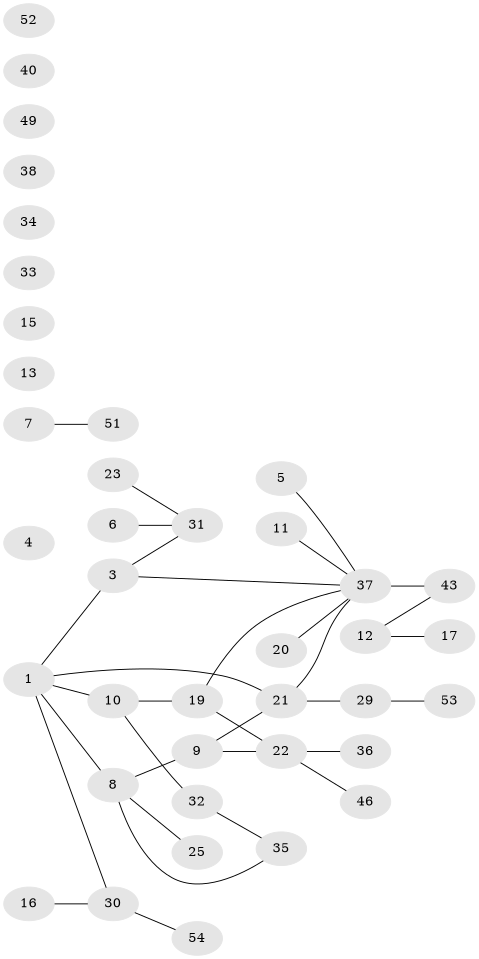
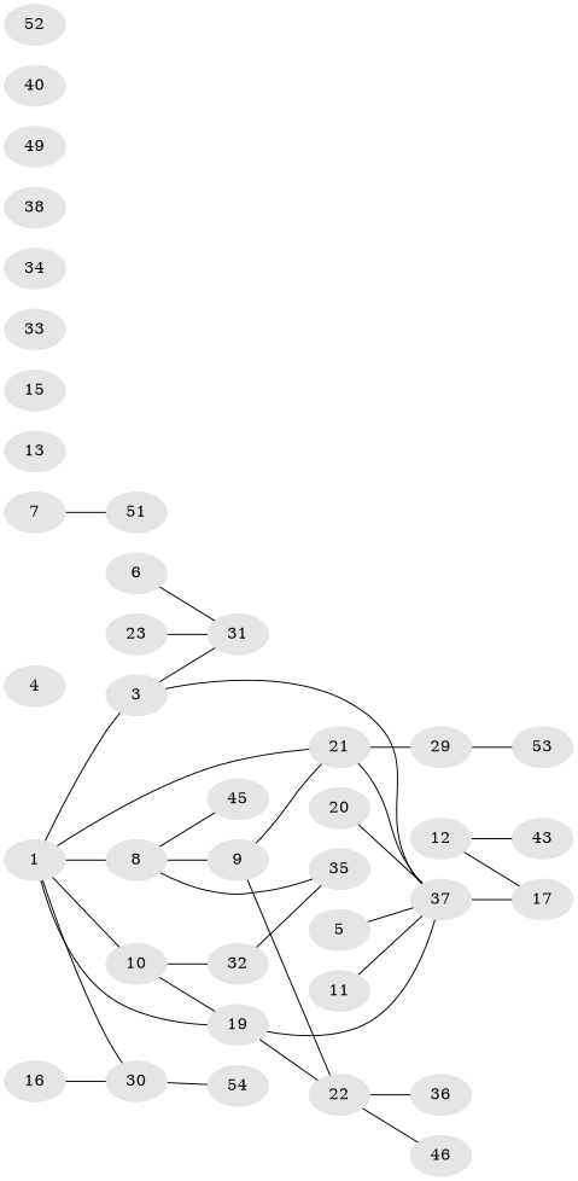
  graph {
    rankdir=LR
    node [color=gray90 style=filled]
    1 [super="+2"]
    3 [super="+27"]
    8 [super="+41"]
    10 [super="+14"]
    19 [super="+24"]
    21 [super="+56"]
    30 [super="+50"]
    31 [super="+44"]
    37 [super="+48"]
    9 [super="+49"]
-   25 [super="+26"]
+   25 [super="+26" label=45]
    35
    32 [super="+42"]
    22 [super="+47"]
    29 [super="+45"]
    54
    43 [super="+55"]
    4
    5 [super="+28"]
    6
    7
    51
    46 [super="+57"]
    36
    11
    17 [super="+18"]
    12
    13
    15
    16
    20
    53
    23
    33
    34
    38
    n37 [label=49]
    40
    52
    1 -- 3
    1 -- 8
    1 -- 10
+   1 -- 19
    1 -- 21 [weight=2]
    1 -- 30
    3 -- 31
    3 -- 37
    8 -- 9
    8 -- 25
    8 -- 35
    10 -- 19
    10 -- 32
    19 -- 37
    19 -- 22
    21 -- 37
    21 -- 29
    30 -- 54
-   37 -- 43
+   37 -- 17
    9 -- 21
    9 -- 22
    32 -- 35
    22 -- 46
    22 -- 36 [weight=2]
    29 -- 53
    5 -- 37
    6 -- 31
    7 -- 51
    11 -- 37
    12 -- 43
    12 -- 17
    16 -- 30
    20 -- 37
    23 -- 31
  }
